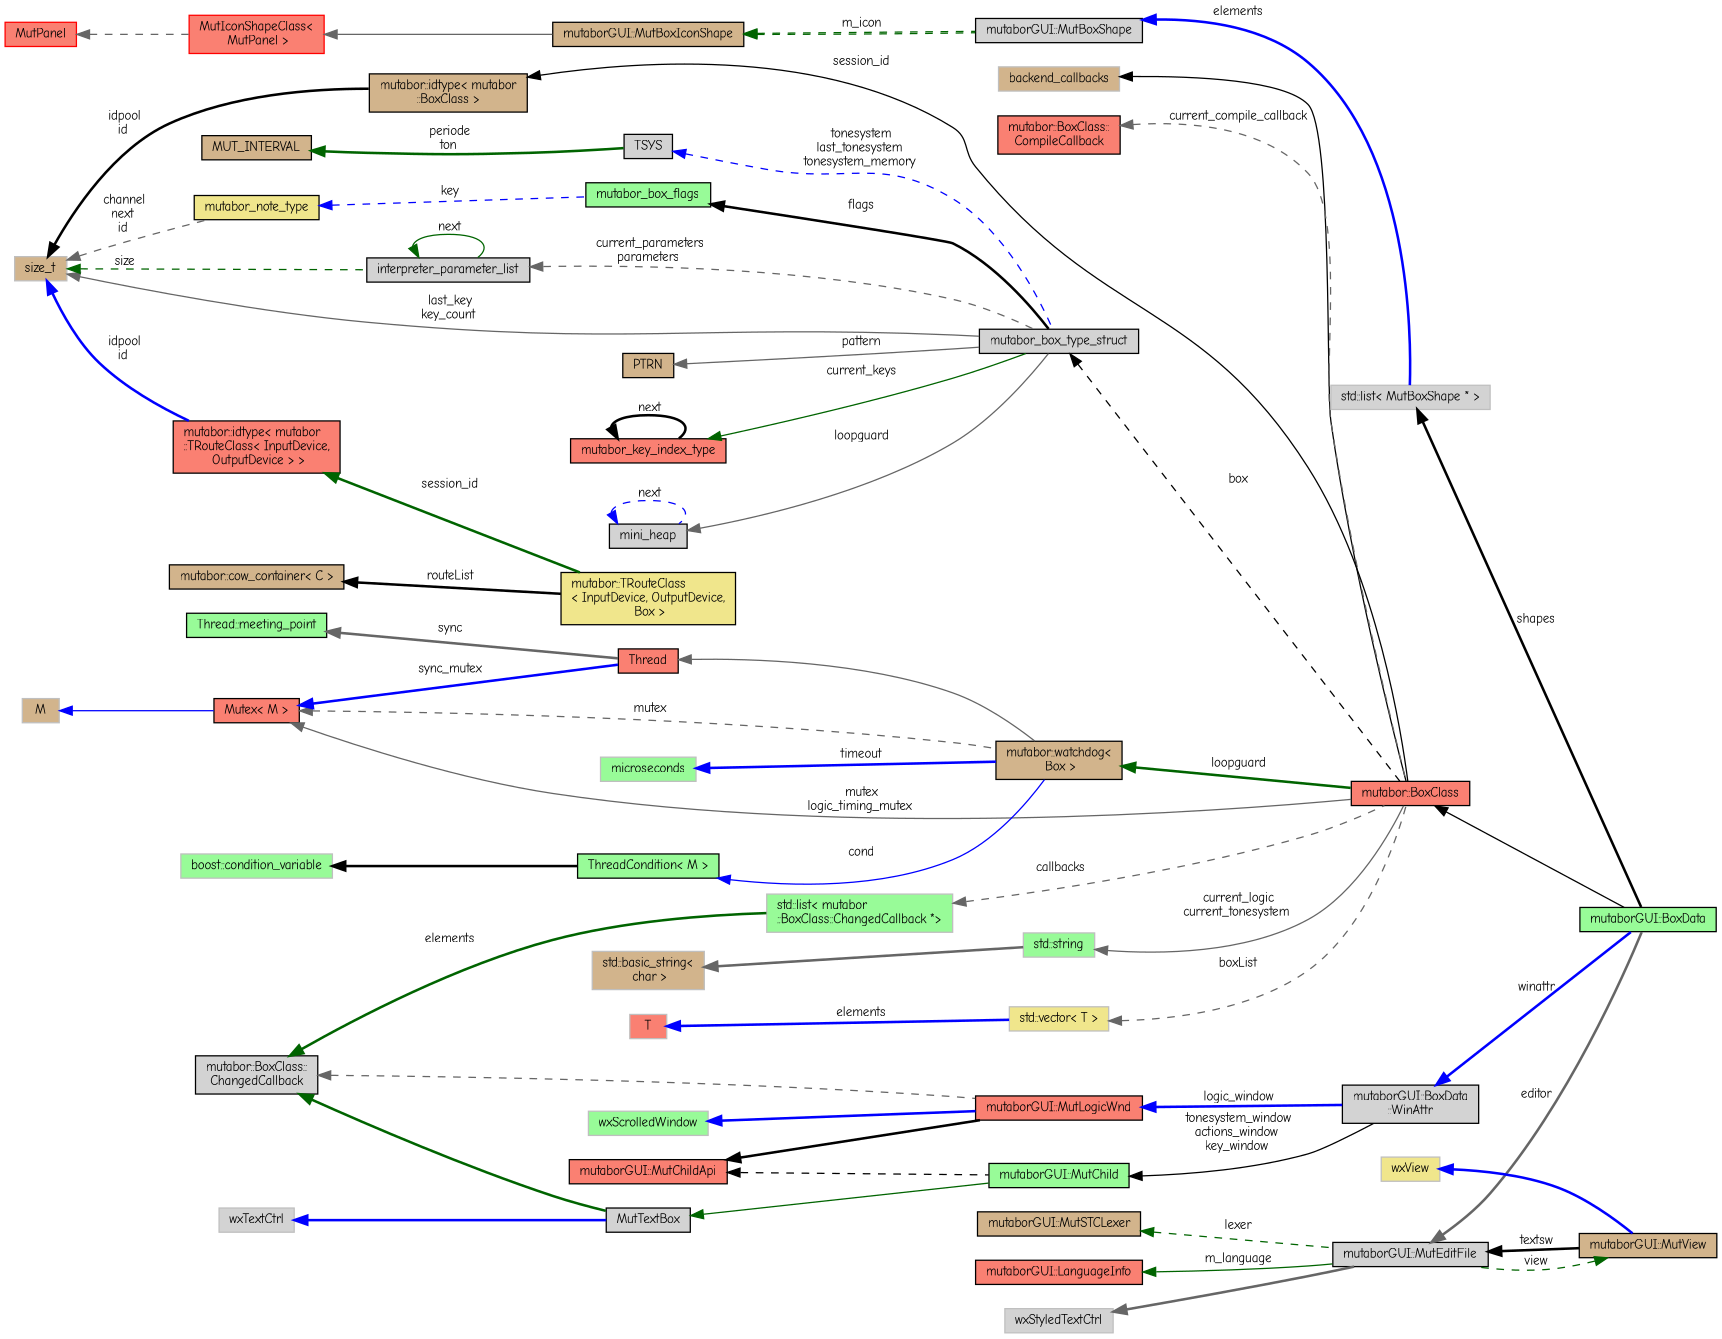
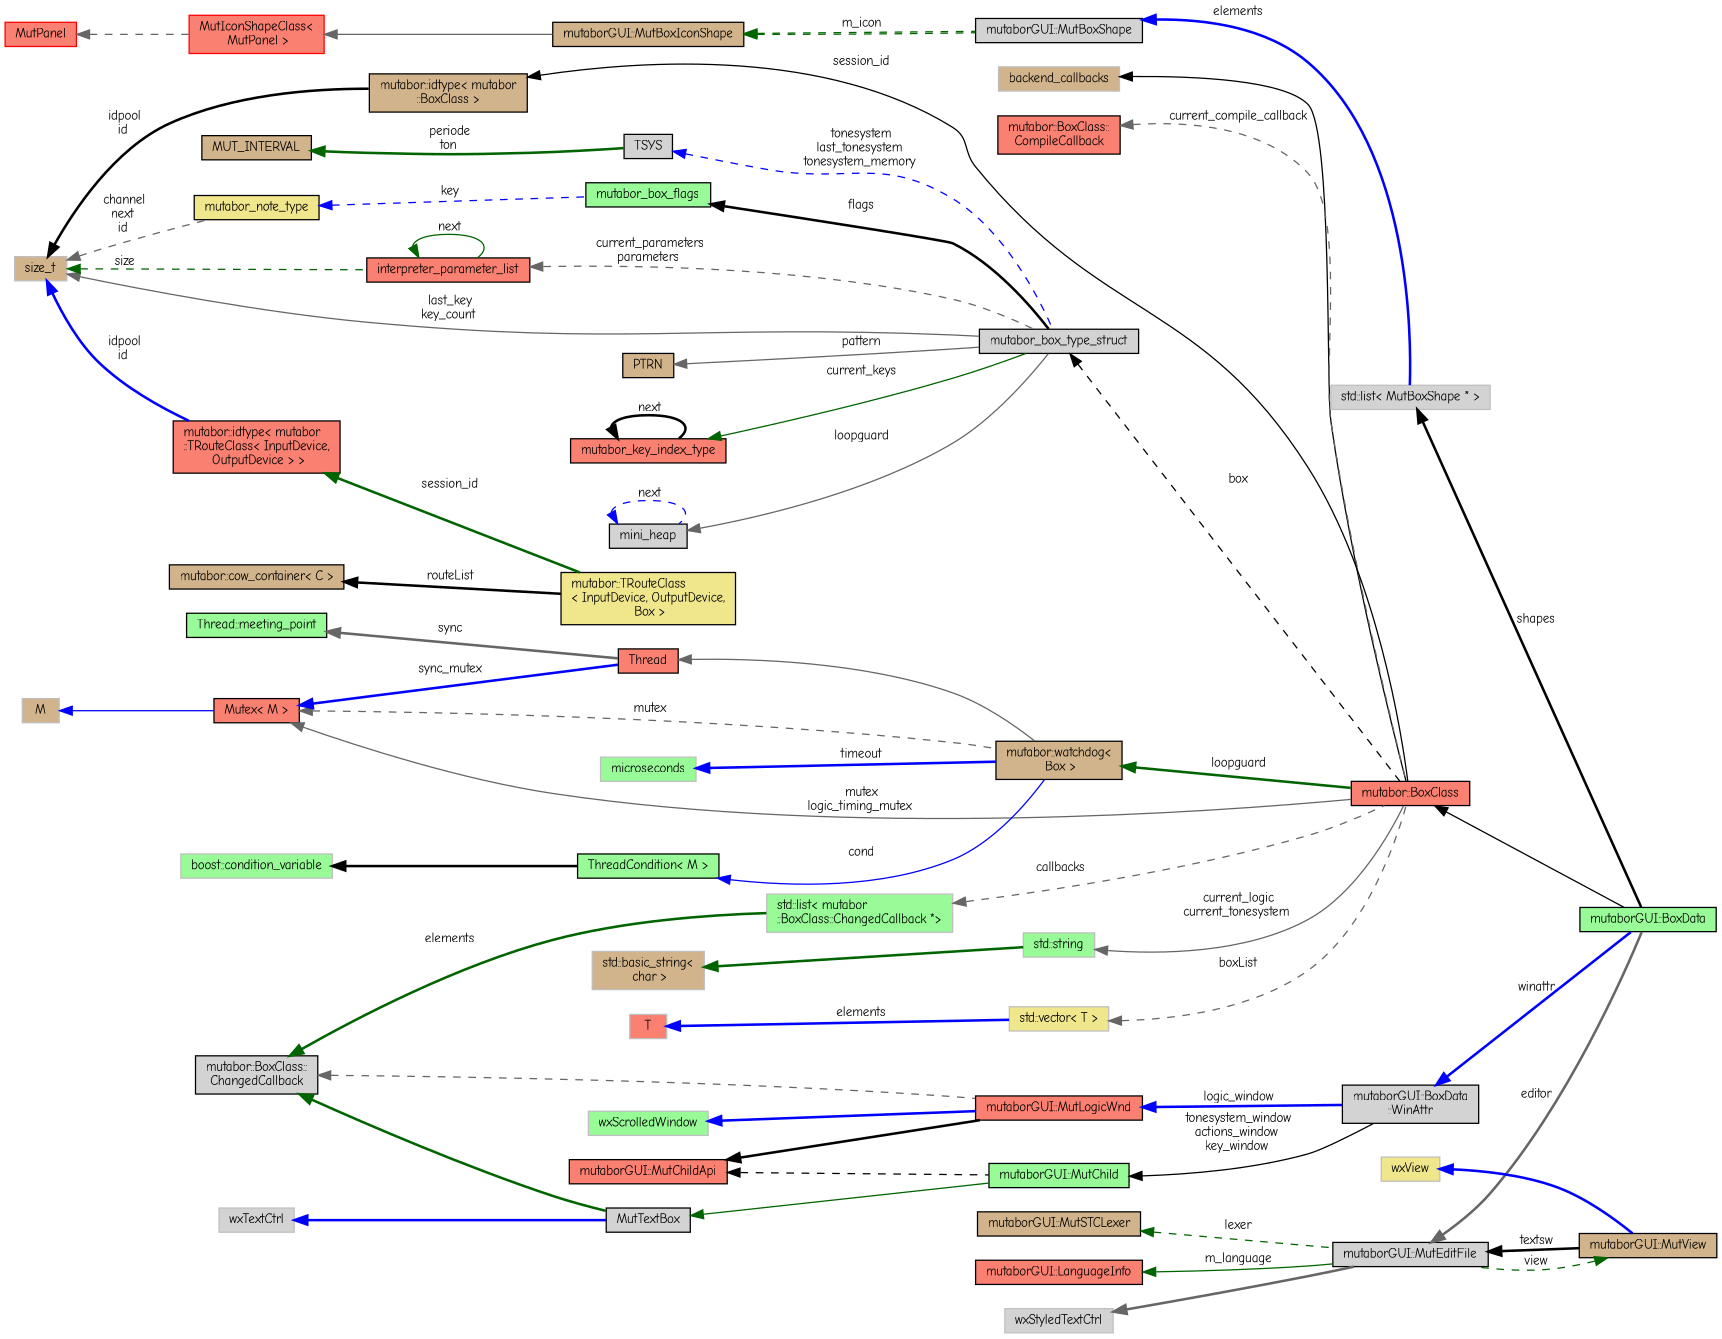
  digraph {
    fontname="Comic Neue"
    rankdir=LR
    node [color=black fillcolor=salmon fontname="Comic Neue" fontsize=10 shape=record style=filled]
    edge [color=gray40 dir=back fontname="Comic Neue" fontsize=10 labelfontname=Sans labelfontsize=10 style=bold]
    n1 [fillcolor=palegreen fontcolor=black height=0.2 label="mutaborGUI::BoxData" width=0.4]
    n2 [height=0.2 label="mutabor::BoxClass" width=0.4]
    n3 [color=grey75 fillcolor=tan height=0.2 label=backend_callbacks width=0.4]
    n4 [height=0.2 label="mutabor::BoxClass::\lCompileCallback" width=0.4]
    n5 [fillcolor=tan height=0.2 label="mutabor::idtype\< mutabor\l::BoxClass \>" width=0.4]
    n6 [color=grey75 fillcolor=tan height=0.2 label=size_t width=0.4]
    n7 [fillcolor=lightgrey height=0.2 label=mutabor_box_type_struct width=0.4]
    n8 [fillcolor=khaki height=0.2 label=mutabor_note_type width=0.4]
-   n9 [fillcolor=lightgrey height=0.2 label=interpreter_parameter_list width=0.4]
+   n9 [height=0.2 label=interpreter_parameter_list width=0.4]
    n10 [height=0.2 label="mutabor::idtype\< mutabor\l::TRouteClass\< InputDevice,\l OutputDevice \> \>" width=0.4]
    n11 [fillcolor=palegreen height=0.2 label=mutabor_box_flags width=0.4]
    n12 [fillcolor=khaki height=0.2 label="mutabor::TRouteClass\l\< InputDevice, OutputDevice,\l Box \>" width=0.4]
    n13 [fillcolor=tan height=0.2 label="mutabor::watchdog\<\l Box \>" width=0.4]
    n14 [height=0.2 label=Thread width=0.4]
    n15 [height=0.2 label="Mutex\< M \>" width=0.4]
    n16 [color=grey75 fillcolor=tan height=0.2 label=M width=0.4]
    n17 [fillcolor=palegreen height=0.2 label="Thread::meeting_point" width=0.4]
    n18 [fillcolor=palegreen height=0.2 label="ThreadCondition\< M \>" width=0.4]
    n19 [color=grey75 fillcolor=palegreen height=0.2 label="boost::condition_variable" width=0.4]
    n20 [color=grey75 fillcolor=palegreen height=0.2 label=microseconds width=0.4]
    n21 [fillcolor=tan height=0.2 label=PTRN width=0.4]
    n22 [height=0.2 label=mutabor_key_index_type width=0.4]
    n23 [fillcolor=lightgrey height=0.2 label=mini_heap width=0.4]
    n24 [fillcolor=lightgrey height=0.2 label=TSYS width=0.4]
    n25 [fillcolor=tan height=0.2 label=MUT_INTERVAL width=0.4]
    n26 [fillcolor=tan height=0.2 label="mutabor::cow_container\< C \>" width=0.4]
    n27 [color=grey75 fillcolor=palegreen height=0.2 label="std::string" width=0.4]
    n28 [color=grey75 fillcolor=tan height=0.2 label="std::basic_string\<\l char \>" width=0.4]
    n29 [color=grey75 fillcolor=palegreen height=0.2 label="std::list\< mutabor\l::BoxClass::ChangedCallback *\>" width=0.4]
    n30 [fillcolor=lightgrey height=0.2 label="mutabor::BoxClass::\lChangedCallback" width=0.4]
    n31 [height=0.2 label="mutaborGUI::MutLogicWnd" width=0.4]
    n32 [fillcolor=lightgrey height=0.2 label=MutTextBox width=0.4]
    n33 [fillcolor=lightgrey height=0.2 label="mutaborGUI::BoxData\l::WinAttr" width=0.4]
    n34 [fillcolor=palegreen height=0.2 label="mutaborGUI::MutChild" width=0.4]
    n35 [color=grey75 fillcolor=khaki height=0.2 label="std::vector\< T \>" width=0.4]
    n36 [color=grey75 height=0.2 label=T width=0.4]
    n37 [fillcolor=lightgrey height=0.2 label="mutaborGUI::MutEditFile" width=0.4]
    n38 [fillcolor=tan height=0.2 label="mutaborGUI::MutView" width=0.4]
    n39 [color=grey75 fillcolor=lightgrey height=0.2 label=wxStyledTextCtrl width=0.4]
    n40 [fillcolor=tan height=0.2 label="mutaborGUI::MutSTCLexer" width=0.4]
    n41 [height=0.2 label="mutaborGUI::LanguageInfo" width=0.4]
    n42 [color=grey75 fillcolor=khaki height=0.2 label=wxView width=0.4]
    n43 [color=grey75 fillcolor=lightgrey height=0.2 label="std::list\< MutBoxShape * \>" width=0.4]
    n44 [fillcolor=lightgrey height=0.2 label="mutaborGUI::MutBoxShape" width=0.4]
    n45 [fillcolor=tan height=0.2 label="mutaborGUI::MutBoxIconShape" width=0.4]
    n46 [color=red height=0.2 label="MutIconShapeClass\<\l MutPanel \>" width=0.4]
    n47 [color=red height=0.2 label=MutPanel width=0.4]
    n48 [color=grey75 fillcolor=palegreen height=0.2 label=wxScrolledWindow width=0.4]
    n49 [height=0.2 label="mutaborGUI::MutChildApi" width=0.4]
    n50 [color=grey75 fillcolor=lightgrey height=0.2 label=wxTextCtrl width=0.4]
    n2 -> n1 [color=black style=solid]
    n3 -> n2 [color=black style=solid]
    n4 -> n2 [label=" current_compile_callback" style=dashed]
    n5 -> n2 [color=black label=" session_id" style=solid]
    n6 -> n5 [color=black label=" idpool\nid"]
    n6 -> n7 [label=" last_key\nkey_count" style=solid]
    n6 -> n8 [label=" channel\nnext\nid" style=dashed]
    n6 -> n9 [color=darkgreen label=" size" style=dashed]
    n6 -> n10 [color=blue label=" idpool\nid"]
    n7 -> n2 [color=black label=" box" style=dashed]
    n8 -> n11 [color=blue label=" key" style=dashed]
    n9 -> n7 [label=" current_parameters\nparameters" style=dashed]
    n9 -> n9 [color=darkgreen label=" next" style=solid]
    n10 -> n12 [color=darkgreen label=" session_id"]
    n11 -> n7 [color=black label=" flags"]
    n13 -> n2 [color=darkgreen label=" loopguard"]
    n14 -> n13 [style=solid]
    n15 -> n2 [label=" mutex\nlogic_timing_mutex" style=solid]
    n15 -> n13 [label=" mutex" style=dashed]
    n15 -> n14 [color=blue label=" sync_mutex"]
    n16 -> n15 [color=blue style=solid]
    n17 -> n14 [label=" sync"]
    n18 -> n13 [color=blue label=" cond" style=solid]
    n19 -> n18 [color=black]
    n20 -> n13 [color=blue label=" timeout"]
    n21 -> n7 [label=" pattern" style=solid]
    n22 -> n7 [color=darkgreen label=" current_keys" style=solid]
    n22 -> n22 [color=black label=" next"]
    n23 -> n7 [label=" loopguard" style=solid]
    n23 -> n23 [color=blue label=" next" style=dashed]
    n24 -> n7 [color=blue label=" tonesystem\nlast_tonesystem\ntonesystem_memory" style=dashed]
    n25 -> n24 [color=darkgreen label=" periode\nton"]
    n26 -> n12 [color=black label=" routeList"]
    n27 -> n2 [label=" current_logic\ncurrent_tonesystem" style=solid]
-   n28 -> n27
+   n28 -> n27 [color=darkgreen]
    n29 -> n2 [label=" callbacks" style=dashed]
    n30 -> n29 [color=darkgreen label=" elements"]
    n30 -> n31 [style=dashed]
    n30 -> n32 [color=darkgreen]
    n31 -> n33 [color=blue label=" logic_window"]
    n32 -> n34 [color=darkgreen style=solid]
    n33 -> n1 [color=blue label=" winattr"]
    n34 -> n33 [color=black label=" tonesystem_window\nactions_window\nkey_window" style=solid]
    n35 -> n2 [label=" boxList" style=dashed]
    n36 -> n35 [color=blue label=" elements"]
    n37 -> n1 [label=" editor"]
    n37 -> n38 [color=black label=" textsw"]
    n38 -> n37 [color=darkgreen label=" view" style=dashed]
    n39 -> n37
    n40 -> n37 [color=darkgreen label=" lexer" style=dashed]
    n41 -> n37 [color=darkgreen label=" m_language" style=solid]
    n42 -> n38 [color=blue]
    n43 -> n1 [color=black label=" shapes"]
    n44 -> n43 [color=blue label=" elements"]
    n45 -> n44 [color=darkgreen style=dashed]
    n45 -> n44 [color=darkgreen label=" m_icon" style=dashed]
    n46 -> n45 [style=solid]
    n47 -> n46 [style=dashed]
    n48 -> n31 [color=blue]
    n49 -> n31 [color=black]
    n49 -> n34 [color=black style=dashed]
    n50 -> n32 [color=blue]
  }
